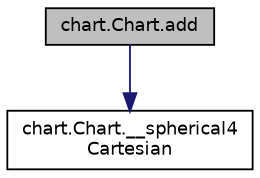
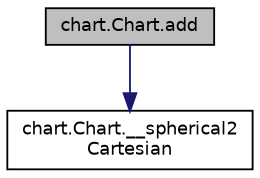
  digraph {
    rankdir=TB
    node [color=black fontname=Helvetica fontsize=10 shape=record style=filled]
    n1 [fillcolor=grey75 fontcolor=black height=0.2 label="chart.Chart.add" width=0.4]
-   n2 [fillcolor=white height=0.2 label="chart.Chart.__spherical4\lCartesian" width=0.4]
+   n2 [fillcolor=white height=0.2 label="chart.Chart.__spherical2\lCartesian" width=0.4]
    n1 -> n2 [color=midnightblue fontname=Helvetica fontsize=10 labelfontname=Helvetica labelfontsize=10 style=solid]
  }
